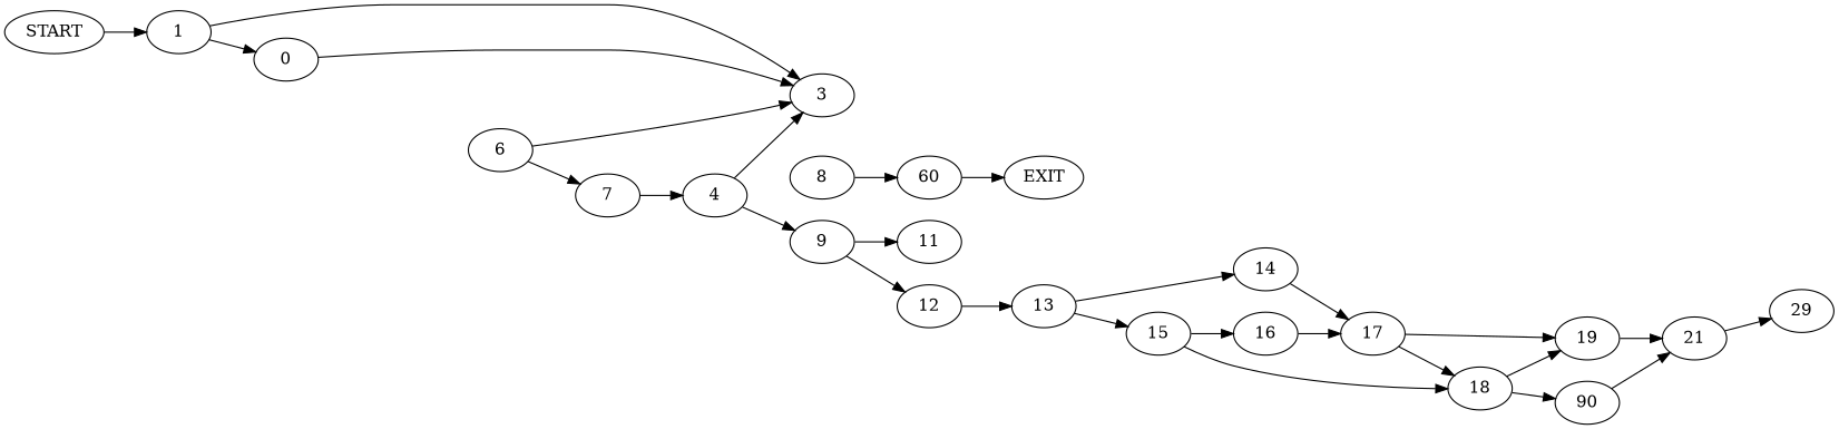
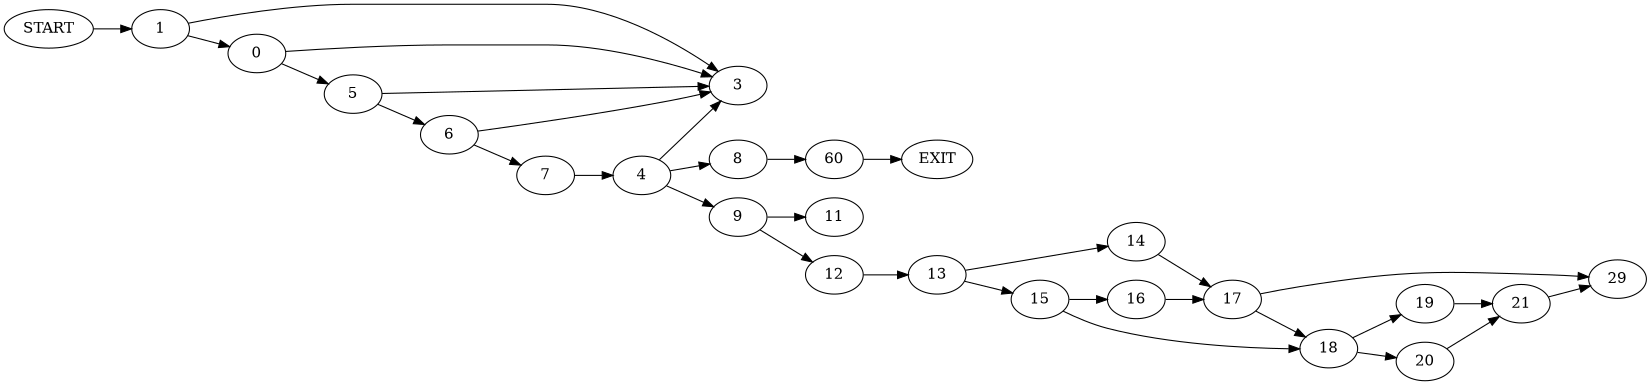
  digraph {
    rankdir=LR
    n1 [label=START]
    1
    n3 [label=0]
    3
    n5 [label=EXIT]
+   5
    6
    4
    8
    9
    n11 [label=60]
    11
    12
    7
    13
    14
    15
    17
    16
    18
    19
-   20 [label=90]
+   20
    21
    n24 [label=29]
    n1 -> 1
    1 -> n3
    1 -> 3
    n3 -> 3
+   n3 -> 5
+   5 -> 3
+   5 -> 6
    6 -> 3
    6 -> 7
    4 -> 3
+   4 -> 8
    4 -> 9
    8 -> n11
    9 -> 11
    9 -> 12
    n11 -> n5
    12 -> 13
    7 -> 4
    13 -> 14
    13 -> 15
    14 -> 17
    15 -> 16
    15 -> 18
    17 -> 18
-   17 -> 19
+   17 -> n24
    16 -> 17
    18 -> 19
    18 -> 20
    19 -> 21
    20 -> 21
    21 -> n24
  }
